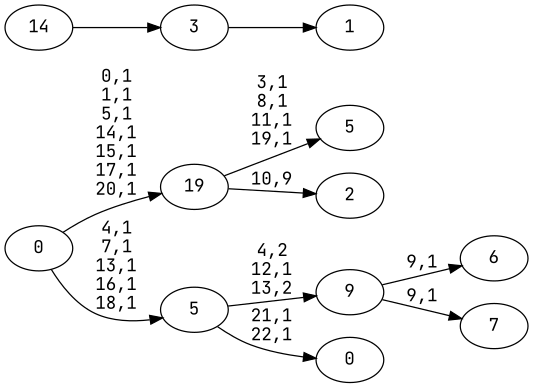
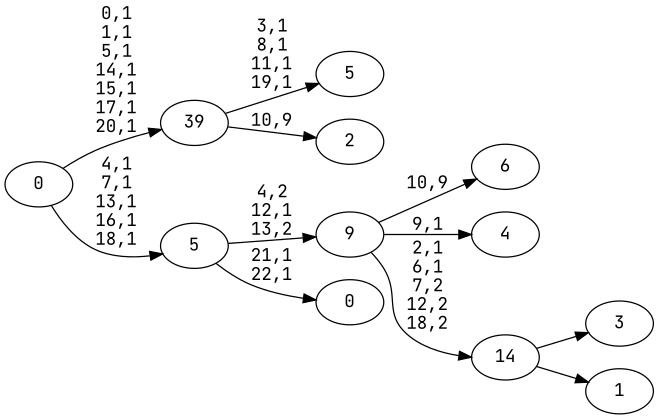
  digraph {
    fontname="JetBrains Mono"
    rankdir=LR
    node [fontname="JetBrains Mono"]
    edge [fontname="JetBrains Mono"]
    n1 [label=6]
    n2 [label=5]
-   n3 [label=7]
+   n3 [label=4]
    n4 [label=3]
    n5 [label=2]
-   19
+   19 [label=39]
    n7 [label=1]
    n8 [label=14]
    9
    n10 [label=0]
    5
    0
    19 -> n2 [label="3,1\n8,1\n11,1\n19,1"]
    19 -> n5 [label="10,9"]
    n8 -> n4
-   n4 -> n7
-   9 -> n1 [label="9,1"]
+   n8 -> n7
+   9 -> n1 [label="10,9"]
    9 -> n3 [label="9,1"]
+   9 -> n8 [label="2,1\n6,1\n7,2\n12,2\n18,2"]
    5 -> 9 [label="4,2\n12,1\n13,2"]
    5 -> n10 [label="21,1\n22,1"]
    0 -> 19 [label="0,1\n1,1\n5,1\n14,1\n15,1\n17,1\n20,1"]
    0 -> 5 [label="4,1\n7,1\n13,1\n16,1\n18,1"]
  }
